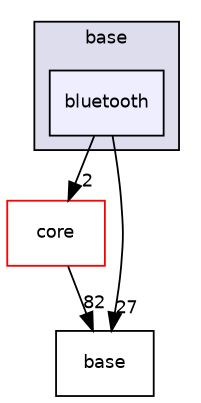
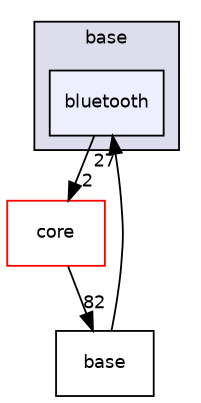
  digraph {
    compound=true
    node [fontname=Helvetica fontsize=10 shape=box style=filled]
    edge [labeldistance=1.5 labelfontname=Helvetica labelfontsize=10]
    n1 [fillcolor="#eeeeff" label=bluetooth pencolor=black]
    n2 [color=red fillcolor=white label=core]
    n3 [label=base style=""]
    subgraph cluster_1 {
      bgcolor="#ddddee"
      fontname=Helvetica
      fontsize=10
      label=base
      pencolor=black
      n1
    }
    n1 -> n2 [headlabel=2]
-   n1 -> n3 [headlabel=27]
+   n3 -> n1 [headlabel=27]
    n2 -> n3 [headlabel=82]
  }
